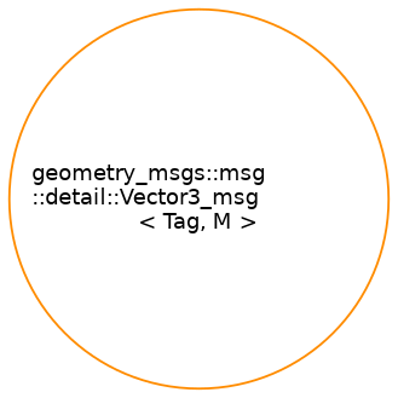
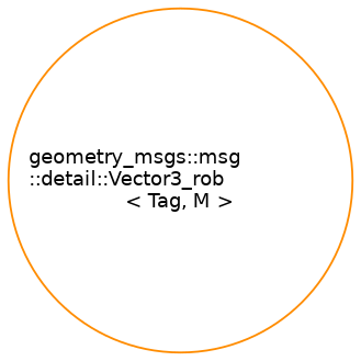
  digraph {
    rankdir=LR
-   n1 [color=darkorange fillcolor=white fontname=Helvetica fontsize=10 height=0.2 label="geometry_msgs::msg\l::detail::Vector3_msg\l\< Tag, M \>" shape=circle style=filled width=0.4]
+   n1 [color=darkorange fillcolor=white fontname=Helvetica fontsize=10 height=0.2 label="geometry_msgs::msg\l::detail::Vector3_rob\l\< Tag, M \>" shape=circle style=filled width=0.4]
  }
